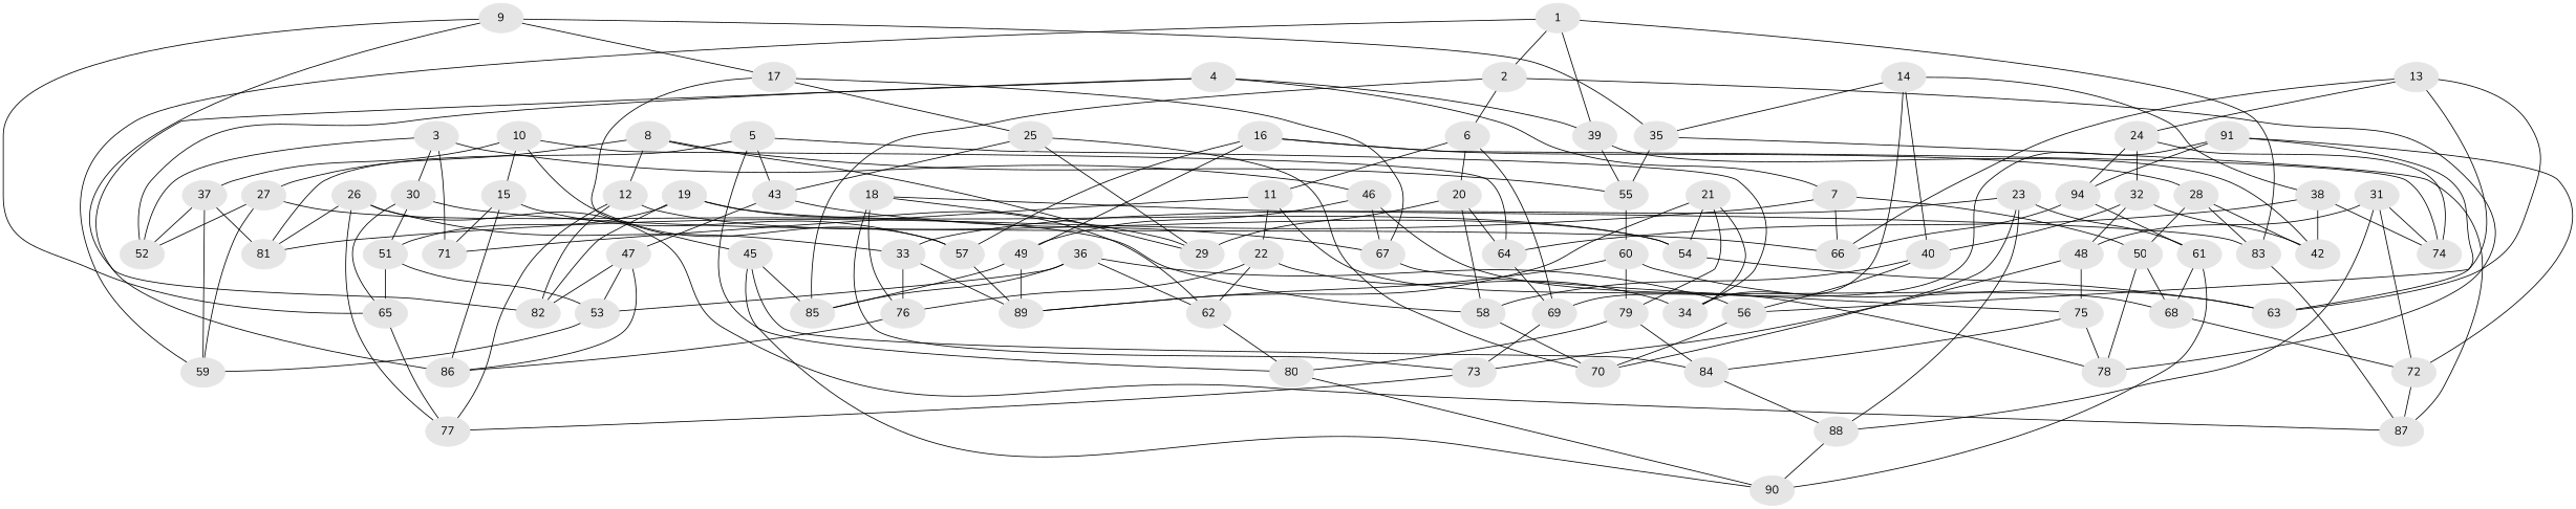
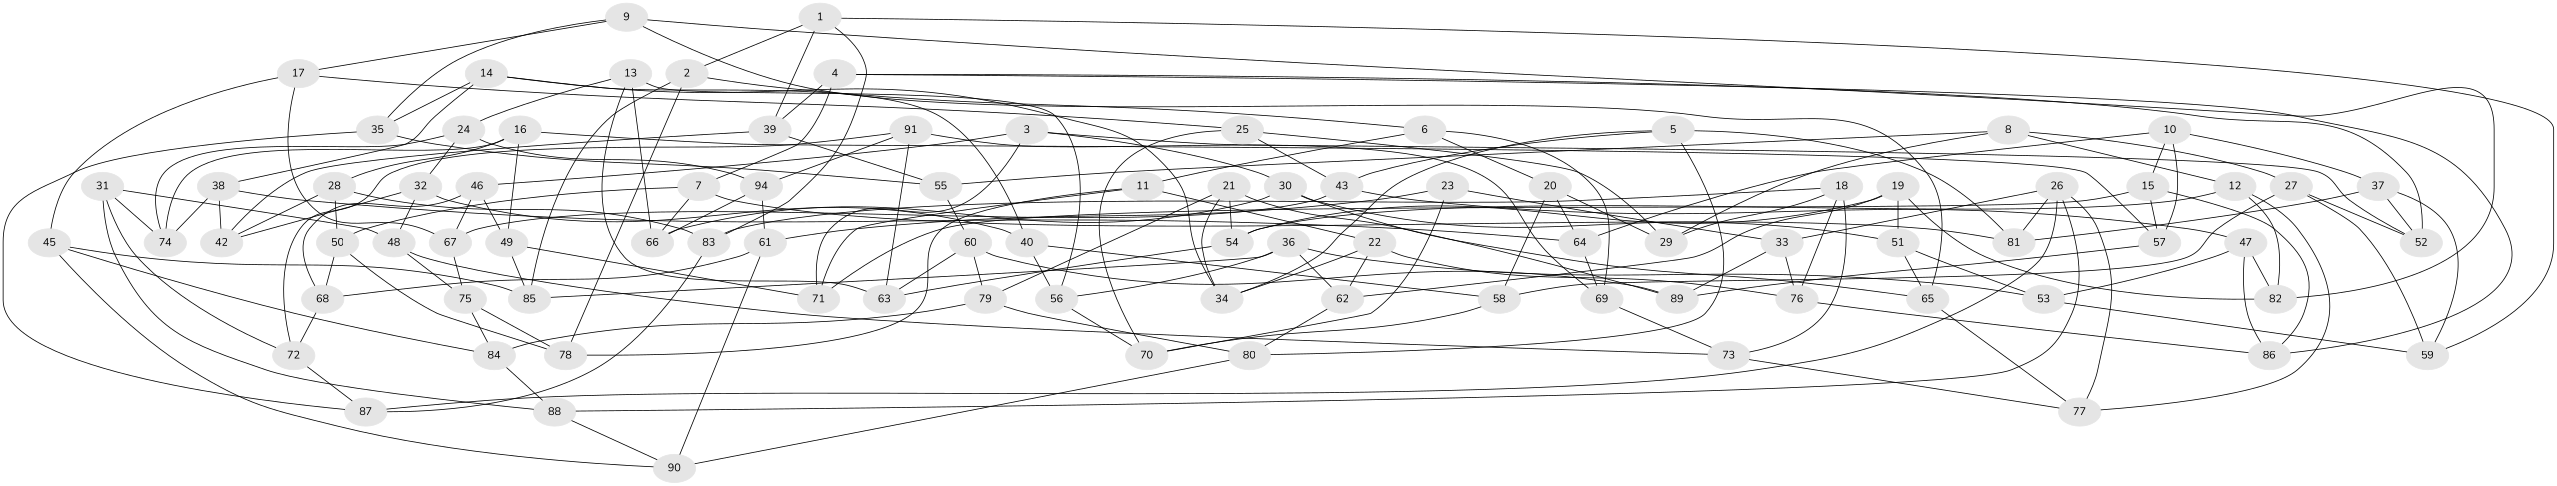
  graph {
    fontname=Nunito
    node [color=gray90 fontname=Nunito style=filled]
    edge [fontname=Nunito]
    1
    2
    39
    59
    83
    6
    78
    85
    55
    42
    87
    11
    20
    69
    3
    30
    46
    52
    71
    66
    65
    51
    49
    67
    68
    4
    7
    86
    81
    50
    5
    34
    43
    80
    47
    90
    22
    29
    64
    58
    73
    8
    12
    27
    82
    54
    77
    60
    9
    17
    35
    25
    45
    10
    15
    37
    57
    89
    76
    62
    63
    13
    24
    56
    74
    32
    n67 [label=94]
    70
    14
    38
    40
    16
    28
    84
    75
    18
    19
    53
    21
    79
    23
    33
    61
    88
    48
    26
    31
    72
    36
    n90 [label=91]
    1 -- 2
    1 -- 39
    1 -- 59
    1 -- 83
    2 -- 6
    2 -- 78
    2 -- 85
    39 -- 55
    39 -- 42
    83 -- 87
    6 -- 11
    6 -- 20
    6 -- 69
    55 -- 60
    11 -- 78
    11 -- 71
    11 -- 22
    20 -- 29
    20 -- 64
    20 -- 58
    69 -- 73
    3 -- 30
    3 -- 46
    3 -- 52
    3 -- 71
    30 -- 66
    30 -- 65
    30 -- 51
    46 -- 49
    46 -- 67
    46 -- 68
    65 -- 77
    51 -- 65
    51 -- 53
    49 -- 85
-   49 -- 89
+   49 -- 71
    67 -- 75
    68 -- 72
    4 -- 39
    4 -- 52
    4 -- 7
    4 -- 86
    7 -- 66
    7 -- 81
    7 -- 50
    50 -- 78
    50 -- 68
    5 -- 81
    5 -- 34
    5 -- 43
    5 -- 80
    43 -- 67
    43 -- 47
    80 -- 90
    47 -- 86
    47 -- 82
    47 -- 53
    22 -- 34
    22 -- 76
    22 -- 62
    64 -- 69
    58 -- 70
    73 -- 77
    8 -- 55
    8 -- 29
    8 -- 12
    8 -- 27
    12 -- 82
    12 -- 54
    12 -- 77
    27 -- 59
    27 -- 52
    27 -- 58
    54 -- 63
    60 -- 89
    60 -- 63
    60 -- 79
    9 -- 65
    9 -- 82
    9 -- 17
    9 -- 35
    17 -- 67
    17 -- 25
    17 -- 45
    35 -- 55
    35 -- 87
    25 -- 43
    25 -- 29
    25 -- 70
    45 -- 85
    45 -- 90
    45 -- 84
    10 -- 64
    10 -- 15
    10 -- 37
    10 -- 57
    15 -- 71
    15 -- 86
    15 -- 57
    37 -- 59
    37 -- 52
    37 -- 81
    57 -- 89
    76 -- 86
    62 -- 80
    13 -- 66
    13 -- 63
    13 -- 24
    13 -- 56
    24 -- 74
    24 -- 32
    24 -- n67
    56 -- 70
    32 -- 42
    32 -- 40
    32 -- 48
    n67 -- 66
    n67 -- 61
    14 -- 34
    14 -- 35
    14 -- 38
    14 -- 40
    38 -- 42
    38 -- 64
    38 -- 74
    40 -- 58
    40 -- 56
    16 -- 49
    16 -- 57
    16 -- 74
    16 -- 28
    28 -- 83
    28 -- 42
    28 -- 50
    84 -- 88
    75 -- 78
    75 -- 84
    18 -- 83
    18 -- 29
    18 -- 73
    18 -- 76
    19 -- 51
    19 -- 82
    19 -- 54
    19 -- 62
    53 -- 59
    21 -- 34
    21 -- 54
    21 -- 89
    21 -- 79
    79 -- 80
    79 -- 84
    23 -- 70
    23 -- 33
    23 -- 61
-   23 -- 88
+   26 -- 88
    33 -- 89
    33 -- 76
    61 -- 68
    61 -- 90
    88 -- 90
    48 -- 73
    48 -- 75
    26 -- 87
    26 -- 81
    26 -- 77
    26 -- 33
    31 -- 74
    31 -- 88
    31 -- 48
    31 -- 72
    72 -- 87
    36 -- 85
    36 -- 62
    36 -- 56
    36 -- 53
    n90 -- 69
    n90 -- 63
    n90 -- n67
    n90 -- 72
  }
